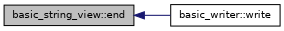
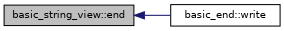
  digraph {
    rankdir=LR
    node [color=black fontname=Helvetica fontsize=10 shape=record style=filled]
    n1 [fillcolor=grey75 fontcolor=black height=0.2 label="basic_string_view::end" width=0.4]
-   n2 [fillcolor=white height=0.2 label="basic_writer::write" width=0.4]
+   n2 [fillcolor=white height=0.2 label="basic_end::write" width=0.4]
    n1 -> n2 [color=midnightblue dir=back fontname=Helvetica fontsize=10 labelfontname=Helvetica labelfontsize=10 style=solid]
  }
